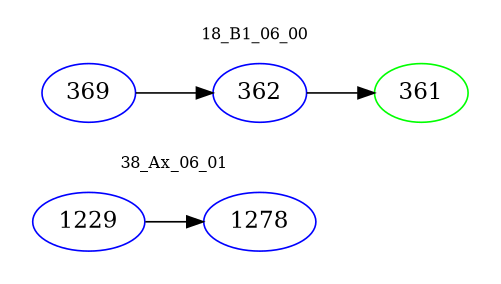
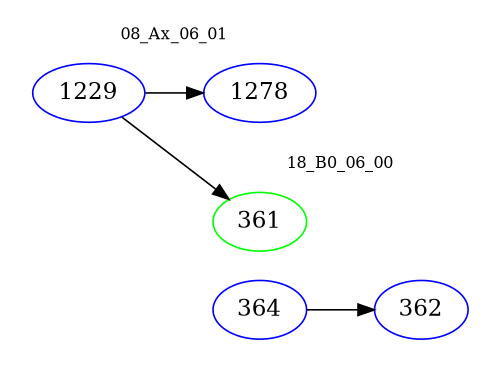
  digraph {
    rankdir=LR
    node [color=blue]
    edge [color=black]
    n1 [label=1229]
    n2 [label=1278]
    n3 [label=362]
    n4 [color=green label=361]
-   n5 [label=369]
+   n5 [label=364]
    subgraph cluster_1 {
      color=white
      fontsize=10
-     label="38_Ax_06_01"
+     label="08_Ax_06_01"
      n1
      n2
    }
    subgraph cluster_2 {
      color=white
      fontsize=10
-     label="18_B1_06_00"
+     label="18_B0_06_00"
      n3
      n4
      n5
    }
    n1 -> n2
-   n3 -> n4
+   n1 -> n4
    n5 -> n3
  }
